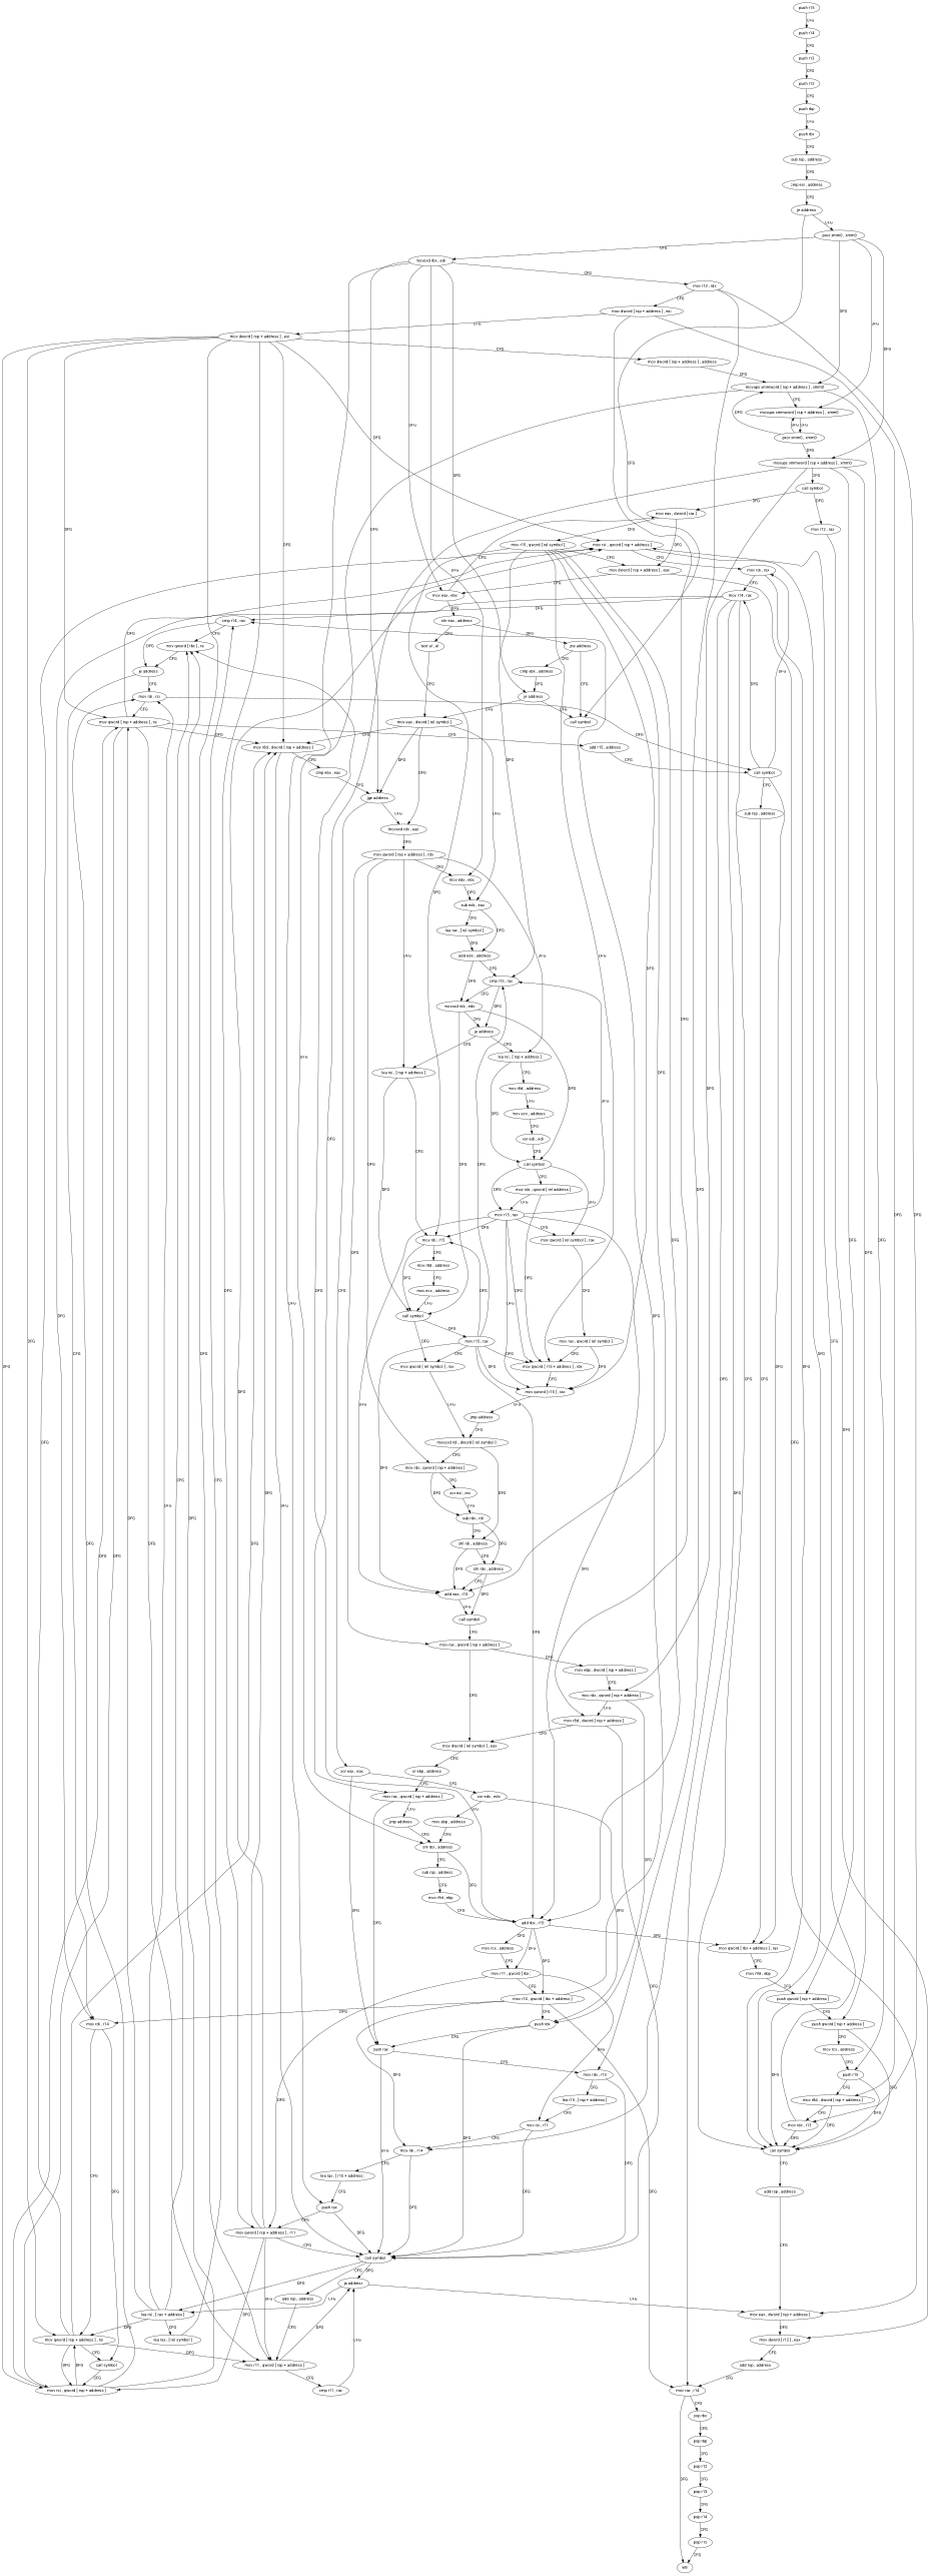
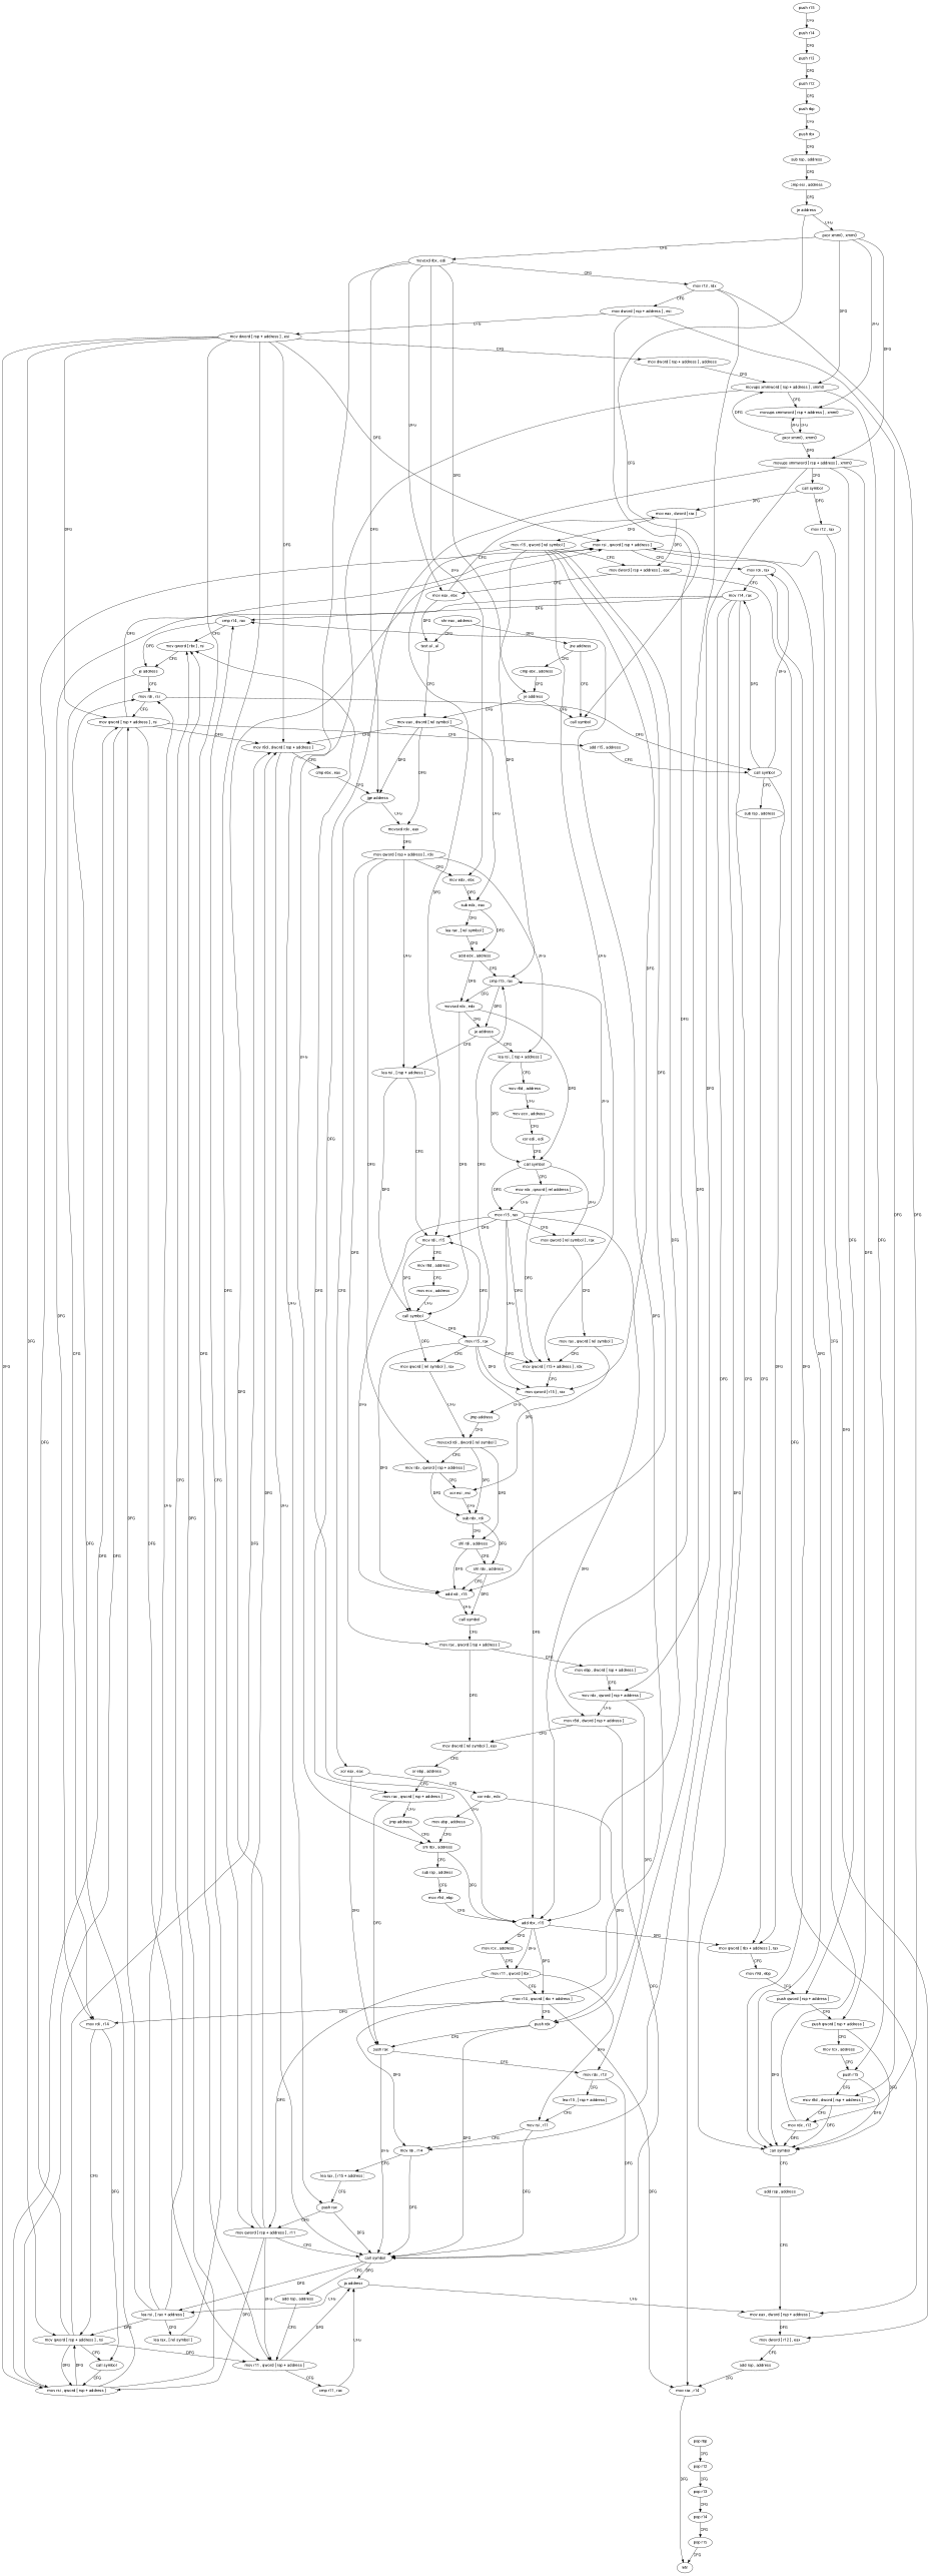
  digraph {
    fontname=Roboto
    node [fontname=Roboto]
    edge [fontname=Roboto]
    n1 [label="push r15"]
    n2 [label="push r14"]
    n3 [label="push r13"]
    n4 [label="push r12"]
    n5 [label="push rbp"]
    n6 [label="push rbx"]
    n7 [label="sub rsp , address"]
    n8 [label="cmp esi , address"]
    n9 [label="je address"]
    n10 [label="call symbol"]
    n11 [label="pxor xmm0 , xmm0"]
    n12 [label="movsxd rbx , edi"]
    n13 [label="movups xmmword [ rsp + address ] , xmm0"]
    n14 [label="movups xmmword [ rsp + address ] , xmm0"]
    n15 [label="movups xmmword [ rsp + address ] , xmm0"]
    n16 [label="mov r13 , rdx"]
    n17 [label="mov eax , ebx"]
    n18 [label="je address"]
    n19 [label="jge address"]
    n20 [label="mov edx , ebx"]
    n21 [label="shl rbx , address"]
    n22 [label="push rax"]
    n23 [label="push r15"]
    n24 [label="pxor xmm0 , xmm0"]
    n25 [label="call symbol"]
    n26 [label="mov rdx , qword [ rsp + address ]"]
    n27 [label="mov rax , qword [ rsp + address ]"]
    n28 [label="push qword [ rsp + address ]"]
    n29 [label="push qword [ rsp + address ]"]
    n30 [label="mov dword [ rsp + address ] , esi"]
    n31 [label="mov rdx , r13"]
    n32 [label="mov rdx , r13"]
    n33 [label="mov eax , dword [ rax ]"]
    n34 [label="shr eax , address"]
    n35 [label="mov eax , dword [ rel symbol ]"]
    n36 [label="movsxd rdx , eax"]
    n37 [label="xor eax , eax"]
    n38 [label="sub edx , eax"]
    n39 [label="add rbx , r15"]
    n40 [label="sub rsp , address"]
    n41 [label="mov dword [ rsp + address ] , esi"]
    n42 [label="mov r8d , dword [ rsp + address ]"]
    n43 [label="mov r8d , dword [ rsp + address ]"]
    n44 [label="call symbol"]
    n45 [label="lea r15 , [ rsp + address ]"]
    n46 [label="mov rsi , qword [ rsp + address ]"]
    n47 [label="call symbol"]
    n48 [label="mov dword [ rsp + address ] , address"]
    n49 [label="mov r8d , dword [ rsp + address ]"]
    n50 [label="mov qword [ rsp + address ] , r11"]
    n51 [label="mov r11 , qword [ rsp + address ]"]
    n52 [label="mov qword [ rsp + address ] , rsi"]
    n53 [label="mov qword [ rsp + address ] , rsi"]
    n54 [label="mov rsi , qword [ rsp + address ]"]
    n55 [label="mov dword [ rel symbol ] , eax"]
    n56 [label="cmp ebx , eax"]
    n57 [label="ja address"]
    n58 [label="cmp r11 , rax"]
    n59 [label="add r15 , address"]
    n60 [label="mov rdi , rax"]
    n61 [label="call symbol"]
    n62 [label="mov qword [ rbx ] , rsi"]
    n63 [label="mov rdi , rsi"]
    n64 [label="mov r12 , rax"]
    n65 [label="push rdx"]
    n66 [label="push rax"]
    n67 [label="jmp address"]
    n68 [label="mov rcx , address"]
    n69 [label="mov dword [ r12 ] , eax"]
    n70 [label="mov r15 , qword [ rel symbol ]"]
    n71 [label="mov dword [ rsp + address ] , eax"]
    n72 [label="add rsp , address"]
    n73 [label="cmp r15 , rax"]
    n74 [label="mov qword [ r15 + address ] , rdx"]
    n75 [label="mov qword [ r15 ] , rax"]
    n76 [label="mov rdi , r15"]
-   n77 [label="add eax , r15"]
+   n77 [label="add rdi , r15"]
    n78 [label="mov eax , dword [ rsp + address ]"]
    n79 [label="movsxd rdx , edx"]
    n80 [label="je address"]
    n81 [label="jmp address"]
    n82 [label="call symbol"]
    n83 [label="mov r8d , address"]
    n84 [label="call symbol"]
    n85 [label="mov rcx , address"]
    n86 [label="mov r11 , qword [ rbx ]"]
    n87 [label="mov r14 , qword [ rbx + address ]"]
    n88 [label="mov qword [ rbx + address ] , rax"]
    n89 [label="test al , al"]
    n90 [label="jne address"]
    n91 [label="cmp ebx , address"]
    n92 [label="mov qword [ rsp + address ] , rdx"]
    n93 [label="lea rax , [ rel symbol ]"]
    n94 [label="add edx , address"]
    n95 [label="lea rsi , [ rax + address ]"]
    n96 [label="add rsp , address"]
    n97 [label="xor edx , edx"]
    n98 [label="lea rsi , [ rsp + address ]"]
    n99 [label="lea rsi , [ rsp + address ]"]
    n100 [label="mov rdx , qword [ rsp + address ]"]
    n101 [label="mov rax , qword [ rsp + address ]"]
    n102 [label="mov ebp , address"]
    n103 [label="call symbol"]
    n104 [label="mov r8d , address"]
    n105 [label="sub rdx , rdi"]
    n106 [label="xor esi , esi"]
    n107 [label="mov ebp , dword [ rsp + address ]"]
    n108 [label="mov rdx , qword [ rel address ]"]
    n109 [label="mov r15 , rax"]
    n110 [label="mov qword [ rel symbol ] , rax"]
    n111 [label="mov r15 , rax"]
    n112 [label="mov qword [ rel symbol ] , rax"]
    n113 [label="mov ecx , address"]
    n114 [label="mov r9d , ebp"]
    n115 [label="xor edi , edi"]
    n116 [label="mov rax , qword [ rel symbol ]"]
    n117 [label="movsxd rdi , dword [ rel symbol ]"]
    n118 [label="shl rdi , address"]
    n119 [label="shl rdx , address"]
    n120 [label="mov ecx , address"]
    n121 [label="mov rax , r14"]
-   n122 [label="pop rbx"]
    n123 [label=retn]
    n124 [label="pop rbp"]
    n125 [label="pop r12"]
    n126 [label="pop r13"]
    n127 [label="pop r14"]
    n128 [label="pop r15"]
    n129 [label="lea rax , [ rel symbol ]"]
    n130 [label="cmp r14 , rax"]
    n131 [label="je address"]
    n132 [label="call symbol"]
    n133 [label="mov rdi , r14"]
    n134 [label="sub rsp , address"]
    n135 [label="mov r14 , rax"]
    n136 [label="or ebp , address"]
    n137 [label="mov rsi , r11"]
    n138 [label="mov rdi , r14"]
    n139 [label="mov r9d , ebp"]
    n140 [label="lea rax , [ r15 + address ]"]
    n141 [label="add rsp , address"]
    n1 -> n2 [label=CFG]
    n2 -> n3 [label=CFG]
    n3 -> n4 [label=CFG]
    n4 -> n5 [label=CFG]
    n5 -> n6 [label=CFG]
    n6 -> n7 [label=CFG]
    n7 -> n8 [label=CFG]
    n8 -> n9 [label=CFG]
    n9 -> n10 [label=CFG]
    n9 -> n11 [label=CFG]
    n11 -> n12 [label=CFG]
    n11 -> n13 [label=DFG]
    n11 -> n14 [label=DFG]
    n11 -> n15 [label=DFG]
    n12 -> n16 [label=CFG]
    n12 -> n17 [label=DFG]
    n12 -> n18 [label=DFG]
    n12 -> n19 [label=DFG]
    n12 -> n20 [label=DFG]
    n12 -> n21 [label=DFG]
    n13 -> n14 [label=CFG]
    n13 -> n22 [label=DFG]
    n13 -> n23 [label=DFG]
    n14 -> n24 [label=CFG]
    n15 -> n25 [label=CFG]
    n15 -> n26 [label=DFG]
    n15 -> n27 [label=DFG]
    n15 -> n28 [label=DFG]
    n15 -> n29 [label=DFG]
    n16 -> n30 [label=CFG]
    n16 -> n31 [label=DFG]
    n16 -> n32 [label=DFG]
    n17 -> n33 [label=CFG]
-   n17 -> n34 [label=DFG]
+   n17 -> n89 [label=DFG]
    n18 -> n10 [label=CFG]
    n18 -> n35 [label=CFG]
    n19 -> n36 [label=CFG]
    n19 -> n37 [label=CFG]
    n20 -> n38 [label=DFG]
    n21 -> n39 [label=DFG]
    n21 -> n40 [label=CFG]
    n22 -> n44 [label=DFG]
    n22 -> n50 [label=CFG]
    n23 -> n43 [label=CFG]
    n23 -> n47 [label=DFG]
    n24 -> n13 [label=DFG]
    n24 -> n14 [label=DFG]
    n24 -> n15 [label=DFG]
    n25 -> n33 [label=DFG]
    n25 -> n64 [label=DFG]
    n26 -> n42 [label=CFG]
    n26 -> n65 [label=DFG]
    n27 -> n66 [label=DFG]
    n27 -> n67 [label=CFG]
    n28 -> n29 [label=CFG]
    n28 -> n47 [label=DFG]
    n29 -> n47 [label=DFG]
    n29 -> n68 [label=CFG]
    n30 -> n41 [label=CFG]
    n30 -> n42 [label=DFG]
    n30 -> n43 [label=DFG]
    n31 -> n44 [label=DFG]
    n31 -> n45 [label=CFG]
    n32 -> n46 [label=CFG]
    n32 -> n47 [label=DFG]
    n33 -> n70 [label=CFG]
    n33 -> n71 [label=DFG]
    n34 -> n89 [label=CFG]
    n34 -> n90 [label=DFG]
    n35 -> n19 [label=DFG]
    n35 -> n36 [label=DFG]
    n35 -> n38 [label=DFG]
    n35 -> n49 [label=CFG]
    n36 -> n92 [label=DFG]
    n37 -> n66 [label=DFG]
    n37 -> n97 [label=CFG]
    n38 -> n93 [label=CFG]
    n38 -> n94 [label=DFG]
    n39 -> n62 [label=DFG]
    n39 -> n85 [label=CFG]
    n39 -> n86 [label=DFG]
    n39 -> n87 [label=DFG]
    n39 -> n88 [label=DFG]
    n40 -> n114 [label=CFG]
    n41 -> n46 [label=DFG]
    n41 -> n48 [label=CFG]
    n41 -> n49 [label=DFG]
    n41 -> n50 [label=DFG]
    n41 -> n51 [label=DFG]
    n41 -> n52 [label=DFG]
    n41 -> n53 [label=DFG]
    n41 -> n54 [label=DFG]
    n42 -> n44 [label=DFG]
    n42 -> n55 [label=CFG]
    n43 -> n32 [label=CFG]
    n43 -> n47 [label=DFG]
    n44 -> n57 [label=DFG]
    n44 -> n95 [label=DFG]
    n44 -> n96 [label=CFG]
    n45 -> n137 [label=CFG]
    n46 -> n47 [label=DFG]
    n46 -> n60 [label=CFG]
    n47 -> n141 [label=CFG]
    n48 -> n13 [label=CFG]
    n49 -> n44 [label=DFG]
    n49 -> n56 [label=CFG]
    n50 -> n44 [label=CFG]
    n50 -> n46 [label=DFG]
    n50 -> n49 [label=DFG]
    n50 -> n51 [label=DFG]
    n50 -> n54 [label=DFG]
    n51 -> n57 [label=DFG]
    n51 -> n58 [label=CFG]
    n52 -> n46 [label=DFG]
    n52 -> n49 [label=DFG]
    n52 -> n51 [label=DFG]
    n52 -> n54 [label=DFG]
    n52 -> n59 [label=CFG]
    n53 -> n46 [label=DFG]
    n53 -> n49 [label=DFG]
    n53 -> n51 [label=DFG]
    n53 -> n54 [label=DFG]
    n53 -> n61 [label=CFG]
    n54 -> n52 [label=DFG]
    n54 -> n53 [label=DFG]
    n54 -> n62 [label=DFG]
    n54 -> n63 [label=DFG]
    n55 -> n136 [label=CFG]
    n56 -> n19 [label=CFG]
    n57 -> n78 [label=CFG]
    n57 -> n95 [label=CFG]
    n58 -> n57 [label=CFG]
    n59 -> n132 [label=CFG]
    n60 -> n47 [label=DFG]
    n60 -> n135 [label=CFG]
    n61 -> n54 [label=CFG]
    n62 -> n131 [label=CFG]
    n63 -> n52 [label=CFG]
    n63 -> n132 [label=DFG]
    n64 -> n69 [label=DFG]
    n65 -> n44 [label=DFG]
    n65 -> n66 [label=CFG]
    n66 -> n31 [label=CFG]
    n66 -> n44 [label=DFG]
    n67 -> n21 [label=CFG]
    n68 -> n23 [label=CFG]
    n69 -> n72 [label=CFG]
    n70 -> n39 [label=DFG]
    n70 -> n71 [label=CFG]
    n70 -> n73 [label=DFG]
    n70 -> n74 [label=DFG]
    n70 -> n75 [label=DFG]
    n70 -> n76 [label=DFG]
    n70 -> n77 [label=DFG]
    n71 -> n17 [label=CFG]
    n71 -> n78 [label=DFG]
    n72 -> n121 [label=CFG]
    n73 -> n79 [label=CFG]
    n73 -> n80 [label=DFG]
    n74 -> n75 [label=CFG]
    n75 -> n81 [label=CFG]
    n76 -> n82 [label=DFG]
    n76 -> n83 [label=CFG]
    n77 -> n84 [label=DFG]
    n78 -> n69 [label=DFG]
    n79 -> n80 [label=CFG]
    n79 -> n82 [label=DFG]
    n79 -> n103 [label=DFG]
    n80 -> n98 [label=CFG]
    n80 -> n99 [label=CFG]
    n81 -> n117 [label=CFG]
    n82 -> n111 [label=DFG]
    n82 -> n112 [label=DFG]
    n83 -> n120 [label=CFG]
    n84 -> n101 [label=CFG]
    n85 -> n86 [label=CFG]
    n86 -> n50 [label=DFG]
    n86 -> n87 [label=CFG]
    n86 -> n137 [label=DFG]
    n87 -> n65 [label=CFG]
    n87 -> n121 [label=DFG]
    n87 -> n130 [label=DFG]
    n87 -> n133 [label=DFG]
    n87 -> n138 [label=DFG]
    n88 -> n139 [label=CFG]
    n89 -> n35 [label=CFG]
    n90 -> n10 [label=CFG]
    n90 -> n91 [label=CFG]
    n91 -> n18 [label=CFG]
    n92 -> n20 [label=CFG]
    n92 -> n98 [label=DFG]
    n92 -> n99 [label=DFG]
    n92 -> n100 [label=DFG]
    n92 -> n101 [label=DFG]
    n93 -> n94 [label=CFG]
    n94 -> n73 [label=CFG]
    n94 -> n79 [label=DFG]
    n95 -> n52 [label=DFG]
    n95 -> n53 [label=DFG]
    n95 -> n62 [label=CFG]
    n95 -> n63 [label=DFG]
    n95 -> n129 [label=CFG]
    n96 -> n51 [label=CFG]
    n97 -> n65 [label=DFG]
    n97 -> n102 [label=CFG]
    n98 -> n103 [label=DFG]
    n98 -> n104 [label=CFG]
    n99 -> n76 [label=CFG]
    n99 -> n82 [label=DFG]
    n100 -> n105 [label=DFG]
    n100 -> n106 [label=CFG]
    n101 -> n55 [label=DFG]
    n101 -> n107 [label=CFG]
    n102 -> n21 [label=CFG]
    n103 -> n108 [label=CFG]
    n103 -> n109 [label=DFG]
    n103 -> n110 [label=DFG]
    n104 -> n113 [label=CFG]
    n105 -> n118 [label=CFG]
    n105 -> n119 [label=DFG]
    n106 -> n105 [label=CFG]
    n107 -> n26 [label=CFG]
    n108 -> n74 [label=DFG]
    n108 -> n109 [label=CFG]
    n109 -> n39 [label=DFG]
    n109 -> n73 [label=DFG]
    n109 -> n74 [label=DFG]
    n109 -> n75 [label=DFG]
    n109 -> n76 [label=DFG]
    n109 -> n77 [label=DFG]
    n109 -> n110 [label=CFG]
    n110 -> n116 [label=CFG]
    n111 -> n39 [label=DFG]
    n111 -> n73 [label=DFG]
    n111 -> n74 [label=DFG]
    n111 -> n75 [label=DFG]
    n111 -> n76 [label=DFG]
    n111 -> n77 [label=DFG]
    n111 -> n112 [label=CFG]
    n112 -> n117 [label=CFG]
    n113 -> n115 [label=CFG]
    n114 -> n39 [label=CFG]
    n115 -> n103 [label=CFG]
    n116 -> n74 [label=CFG]
-   n116 -> n75 [label=DFG]
+   n116 -> n106 [label=DFG]
    n117 -> n100 [label=CFG]
+   n117 -> n105 [label=DFG]
    n117 -> n118 [label=DFG]
    n118 -> n77 [label=DFG]
    n118 -> n119 [label=CFG]
    n119 -> n77 [label=CFG]
    n119 -> n84 [label=DFG]
    n120 -> n82 [label=CFG]
-   n121 -> n122 [label=CFG]
    n121 -> n123 [label=DFG]
-   n122 -> n124 [label=CFG]
    n124 -> n125 [label=CFG]
    n125 -> n126 [label=CFG]
    n126 -> n127 [label=CFG]
    n127 -> n128 [label=CFG]
    n128 -> n123 [label=CFG]
    n129 -> n130 [label=CFG]
    n130 -> n62 [label=CFG]
    n130 -> n131 [label=DFG]
    n131 -> n63 [label=CFG]
    n131 -> n133 [label=CFG]
    n132 -> n60 [label=DFG]
    n132 -> n88 [label=DFG]
    n132 -> n134 [label=CFG]
    n132 -> n135 [label=DFG]
    n133 -> n53 [label=CFG]
    n133 -> n61 [label=DFG]
    n134 -> n88 [label=CFG]
    n135 -> n47 [label=CFG]
    n135 -> n121 [label=DFG]
    n135 -> n130 [label=DFG]
    n135 -> n133 [label=DFG]
    n135 -> n138 [label=DFG]
    n136 -> n27 [label=CFG]
    n137 -> n44 [label=DFG]
    n137 -> n138 [label=CFG]
    n138 -> n44 [label=DFG]
    n138 -> n140 [label=CFG]
    n139 -> n28 [label=CFG]
    n140 -> n22 [label=CFG]
    n141 -> n78 [label=CFG]
  }
